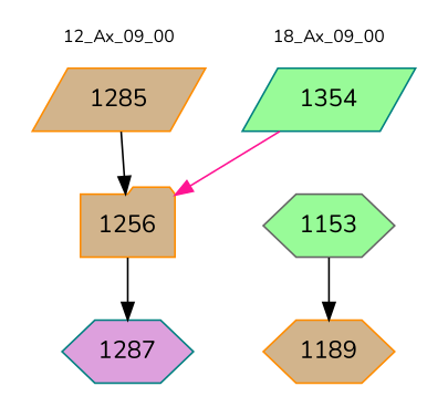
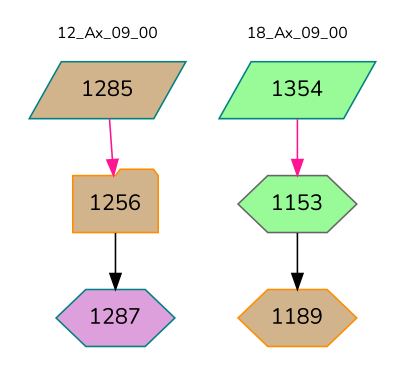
  digraph {
    fontname=Nunito
    node [color=darkorange fillcolor=tan fontname=Nunito shape=hexagon style=filled]
    edge [color=deeppink fontname=Nunito]
-   n1 [label=1285 shape=parallelogram]
+   n1 [color=teal label=1285 shape=parallelogram]
    n2 [label=1256 shape=folder]
    n3 [color=teal fillcolor=plum label=1287]
    n4 [color=teal fillcolor=palegreen label=1354 shape=parallelogram]
    n5 [color=gray40 fillcolor=palegreen label=1153]
    n6 [label=1189]
    subgraph cluster_1 {
      color=white
      fontsize=10
      label="12_Ax_09_00"
      n1
      n2
      n3
    }
    subgraph cluster_2 {
      color=white
      fontsize=10
      label="18_Ax_09_00"
      n4
      n5
      n6
    }
-   n1 -> n2 [color=black]
+   n1 -> n2
    n2 -> n3 [color=black]
-   n4 -> n2
+   n4 -> n5
    n5 -> n6 [color=black]
  }
